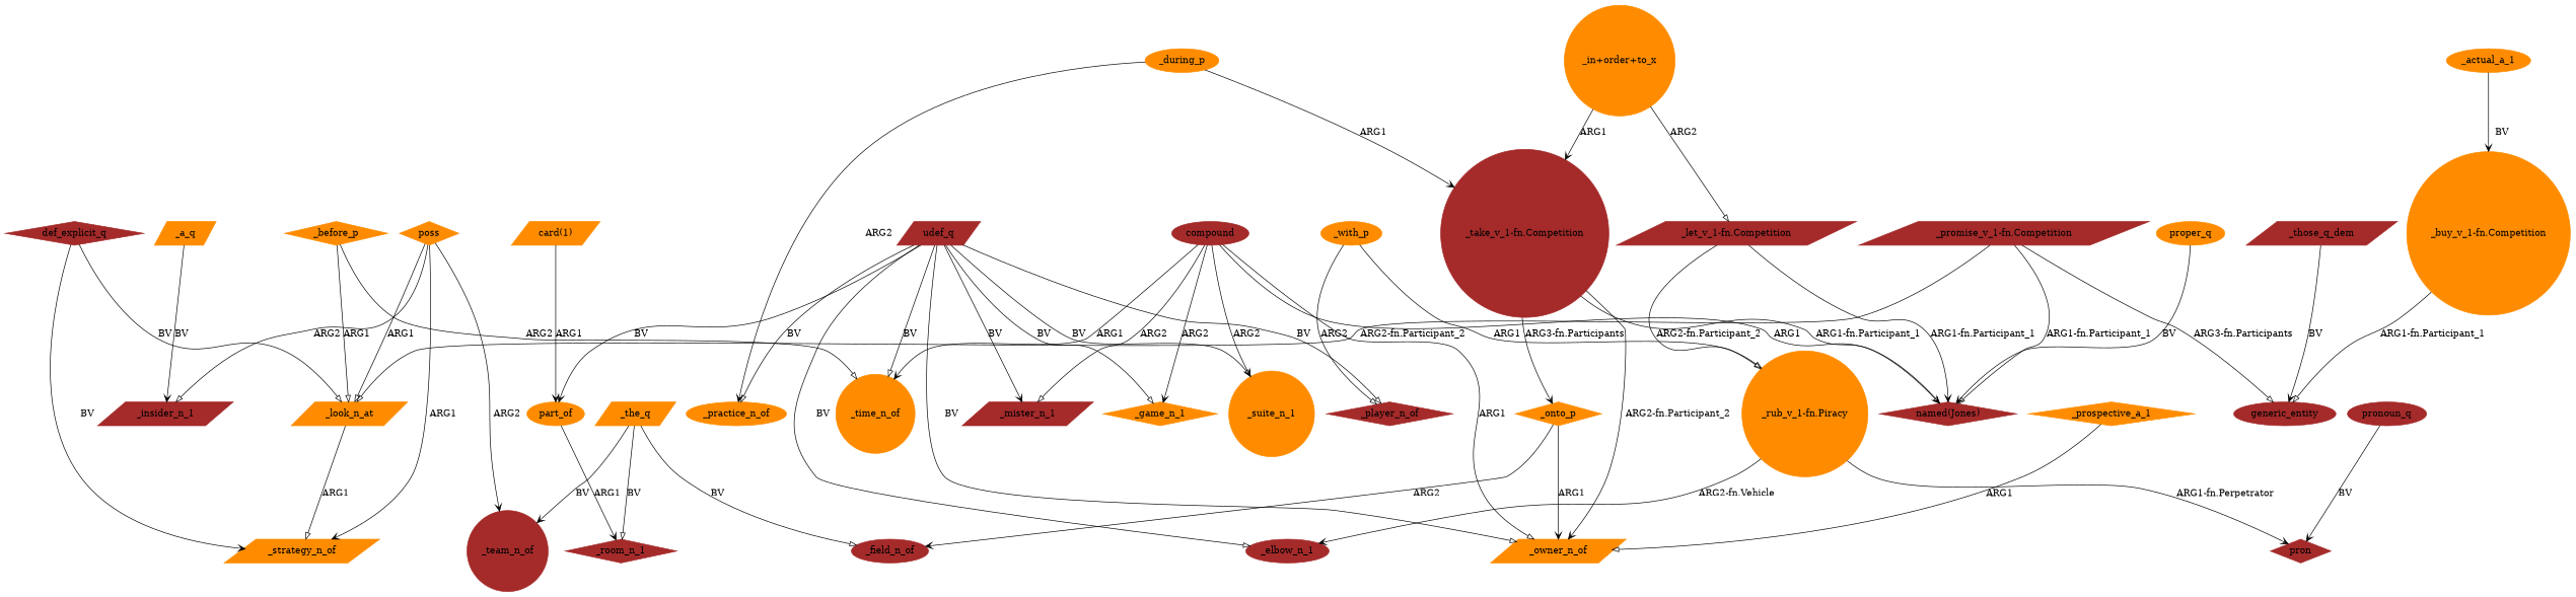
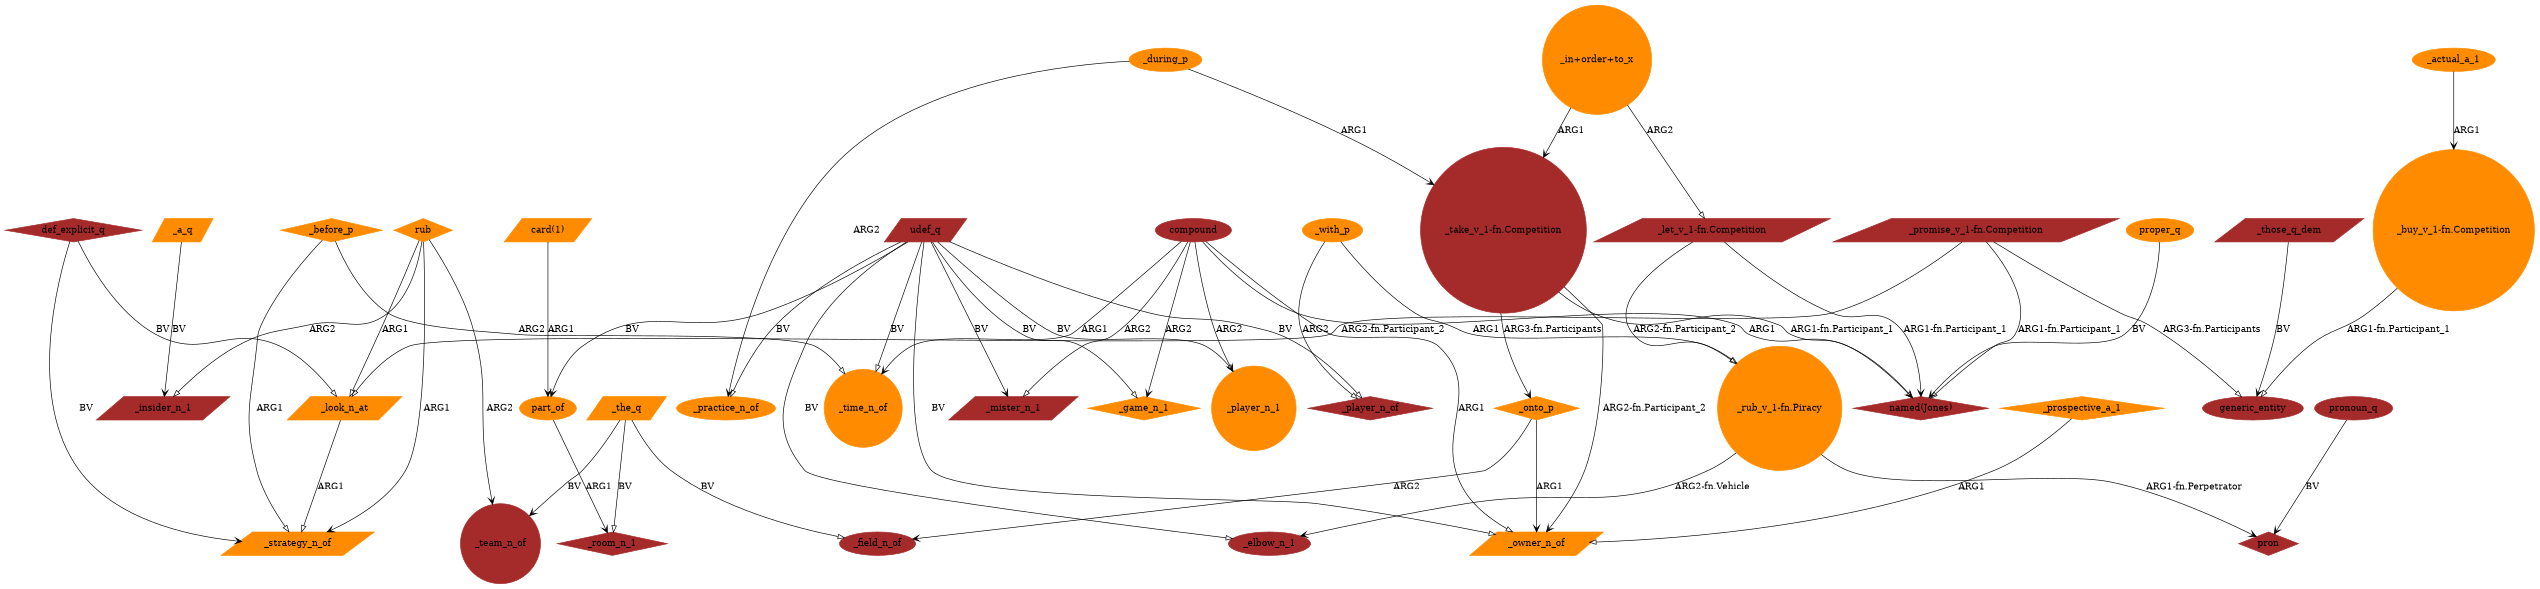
  digraph {
    node [color=darkorange shape=parallelogram style=filled]
    edge [arrowhead=vee]
    compound [color=brown shape=ellipse]
-   _suite_n_1 [shape=circle]
+   _suite_n_1 [shape=circle label=_player_n_1]
    _mister_n_1 [color=brown]
    _game_n_1 [shape=diamond]
    _time_n_of [shape=circle]
    "named(Jones)" [color=brown shape=diamond]
    _owner_n_of
    "_promise_v_1-fn.Competition" [color=brown]
    generic_entity [color=brown shape=ellipse]
    _look_n_at
    _strategy_n_of
    "_rub_v_1-fn.Piracy" [shape=circle]
    pron [color=brown shape=diamond]
    _elbow_n_1 [color=brown shape=ellipse]
-   poss [shape=diamond]
+   poss [shape=diamond label=rub]
    _insider_n_1 [color=brown]
    _team_n_of [color=brown shape=circle]
    _during_p [shape=ellipse]
    _practice_n_of [shape=ellipse]
    "_take_v_1-fn.Competition" [color=brown shape=circle]
    _onto_p [shape=diamond]
    _the_q
    _room_n_1 [color=brown shape=diamond]
    _field_n_of [color=brown shape=ellipse]
    udef_q [color=brown]
    part_of [shape=ellipse]
    _player_n_of [color=brown shape=diamond]
    _those_q_dem [color=brown]
    "_buy_v_1-fn.Competition" [shape=circle]
    def_explicit_q [color=brown shape=diamond]
    "card(1)"
    "_in+order+to_x" [shape=circle]
    "_let_v_1-fn.Competition" [color=brown]
    _a_q
    pronoun_q [color=brown shape=ellipse]
    _with_p [shape=ellipse]
    proper_q [shape=ellipse]
    _before_p [shape=diamond]
    _actual_a_1 [shape=ellipse]
    _prospective_a_1 [shape=diamond]
    compound -> _suite_n_1 [label=ARG2]
    compound -> _mister_n_1 [arrowhead=onormal label=ARG2]
    compound -> _game_n_1 [label=ARG2]
    compound -> _time_n_of [label=ARG1]
    compound -> "named(Jones)" [arrowhead=onormal label=ARG1]
    compound -> _owner_n_of [arrowhead=onormal label=ARG1]
    "_promise_v_1-fn.Competition" -> "named(Jones)" [arrowhead=onormal label="ARG1-fn.Participant_1"]
    "_promise_v_1-fn.Competition" -> generic_entity [arrowhead=onormal label="ARG3-fn.Participants"]
    "_promise_v_1-fn.Competition" -> _look_n_at [arrowhead=onormal label="ARG2-fn.Participant_2"]
    _look_n_at -> _strategy_n_of [arrowhead=onormal label=ARG1]
    "_rub_v_1-fn.Piracy" -> pron [label="ARG1-fn.Perpetrator"]
    "_rub_v_1-fn.Piracy" -> _elbow_n_1 [label="ARG2-fn.Vehicle"]
    poss -> _look_n_at [arrowhead=onormal label=ARG1]
    poss -> _strategy_n_of [label=ARG1]
    poss -> _insider_n_1 [arrowhead=onormal label=ARG2]
    poss -> _team_n_of [label=ARG2]
    _during_p -> _practice_n_of [label=ARG2]
    _during_p -> "_take_v_1-fn.Competition" [label=ARG1]
    "_take_v_1-fn.Competition" -> "named(Jones)" [label="ARG1-fn.Participant_1"]
    "_take_v_1-fn.Competition" -> _owner_n_of [label="ARG2-fn.Participant_2"]
    "_take_v_1-fn.Competition" -> _onto_p [label="ARG3-fn.Participants"]
    _onto_p -> _owner_n_of [label=ARG1]
    _onto_p -> _field_n_of [label=ARG2]
    _the_q -> _team_n_of [label=BV]
    _the_q -> _room_n_1 [arrowhead=onormal label=BV]
    _the_q -> _field_n_of [arrowhead=onormal label=BV]
    udef_q -> _suite_n_1 [arrowhead=onormal label=BV]
    udef_q -> _mister_n_1 [label=BV]
    udef_q -> _game_n_1 [arrowhead=onormal label=BV]
    udef_q -> _time_n_of [arrowhead=onormal label=BV]
    udef_q -> _owner_n_of [arrowhead=onormal label=BV]
    udef_q -> _elbow_n_1 [arrowhead=onormal label=BV]
    udef_q -> _practice_n_of [arrowhead=onormal label=BV]
    udef_q -> part_of [label=BV]
    udef_q -> _player_n_of [arrowhead=onormal label=BV]
    part_of -> _room_n_1 [label=ARG1]
    _those_q_dem -> generic_entity [label=BV]
    "_buy_v_1-fn.Competition" -> generic_entity [arrowhead=onormal label="ARG1-fn.Participant_1"]
    def_explicit_q -> _look_n_at [arrowhead=onormal label=BV]
    def_explicit_q -> _strategy_n_of [label=BV]
    "card(1)" -> part_of [label=ARG1]
    "_in+order+to_x" -> "_take_v_1-fn.Competition" [label=ARG1]
    "_in+order+to_x" -> "_let_v_1-fn.Competition" [arrowhead=onormal label=ARG2]
    "_let_v_1-fn.Competition" -> "named(Jones)" [label="ARG1-fn.Participant_1"]
    "_let_v_1-fn.Competition" -> "_rub_v_1-fn.Piracy" [arrowhead=onormal label="ARG2-fn.Participant_2"]
    _a_q -> _insider_n_1 [label=BV]
    pronoun_q -> pron [label=BV]
    _with_p -> "_rub_v_1-fn.Piracy" [arrowhead=onormal label=ARG1]
    _with_p -> _player_n_of [arrowhead=onormal label=ARG2]
    proper_q -> "named(Jones)" [label=BV]
    _before_p -> _time_n_of [arrowhead=onormal label=ARG2]
-   _before_p -> _look_n_at [arrowhead=onormal label=ARG1]
-   _actual_a_1 -> "_buy_v_1-fn.Competition" [label=BV]
+   _before_p -> _strategy_n_of [arrowhead=onormal label=ARG1]
+   _actual_a_1 -> "_buy_v_1-fn.Competition" [label=ARG1]
    _prospective_a_1 -> _owner_n_of [arrowhead=onormal label=ARG1]
  }
